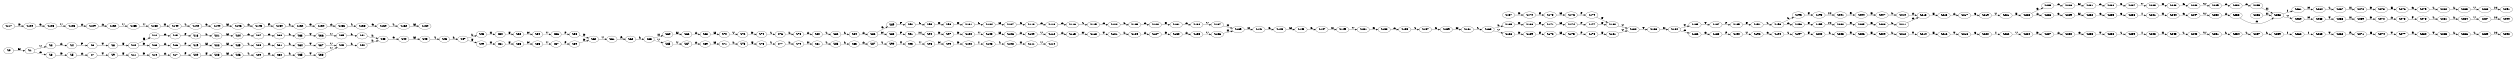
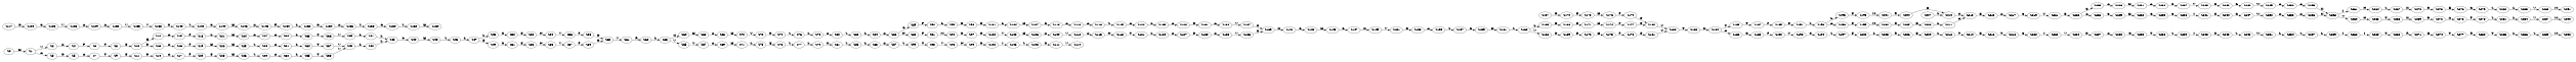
  strict digraph {
    rankdir=LR
    S0
    S1
    S2
    S3
    S4
    S5
    S6
    S7
    S8
    S9
    S10
    S11
    S12
    S13
    S14
    S15
    S16
    S17
    S18
    S19
    S20
    S21
    S22
    S23
    S24
    S25
    S26
    S27
    S28
    S29
    S30
    S31
    S32
    S33
    S34
    S35
    S36
    S37
    S38
    S39
    S40
    S41
    S42
    S43
    S44
    S45
    S46
    S47
    S48
    S49
    S50
    S51
    S52
    S53
    S54
    S55
    S56
    S57
    S58
    S59
    S60
    S61
    S62
    S63
    S64
    S65
    S66
    S67
    S68
    S69
    S70
    S71
    S72
    S73
    S74
    S75
    S76
    S77
    S78
    S79
    S80
    S81
    S82
    S83
    S84
    S85
    S86
    S87
    S88
    S89
    S90
    S91
    S92
    S93
    S94
    S95
    S96
    S97
    S98
    S99
    S100
    S101
    S102
    S103
    S104
    S105
    S106
    S107
    S108
    S109
    S110
    S111
    S112
    S113
    S114
    S115
    S116
    S118
    S119
    S117
    S120
    S121
    S122
    S123
    S124
    S125
    S126
    S127
    S128
    S129
    S130
    S131
    S132
    S133
    S134
    S135
    S136
    S137
    S138
    S139
    S140
    S141
    S142
    S143
    S144
    S145
    S146
    S147
    S148
    S149
    S150
    S151
    S152
    S153
    S154
    S155
    S156
    S157
    S158
    S159
    S160
    S161
    S162
    S163
    S164
    S165
    S166
    S168
    S169
    S167
    S170
    S171
    S172
    S173
    S174
    S175
    S176
    S177
    S178
    S179
    S180
    S181
    S182
    S183
    S184
    S185
    S186
    S187
    S188
    S189
    S190
    S191
    S192
    S193
    S194
    S195
    S196
    S197
    S198
    S199
    S200
    S201
    S202
    S203
    S204
    S205
    S206
    S207
    S208
    S209
    S210
    S211
    S212
    S213
    S214
    S215
    S216
    S217
    S218
    S219
    S220
    S221
    S222
    S223
    S224
    S225
    S226
    S227
    S228
    S229
    S230
    S231
    S232
    S233
    S234
    S235
    S236
    S237
    S238
    S239
    S240
    S241
    S242
    S243
    S244
    S245
    S246
    S247
    S248
    S249
    S250
    S251
    S252
    S253
    S254
    S255
    S256
    S257
    S258
    S259
    S260
    S261
    S262
    S263
    S264
    S265
    S266
    S267
    S268
    S269
    S270
    S271
    S272
    S273
    S274
    S275
    S276
    S277
    S278
    S279
    S280
    S281
    S282
    S283
    S284
    S285
    S286
    S287
    S288
    S289
    S290
    S291
    S292
    S0 -> S1 [label=H]
    S1 -> S2 [label=V]
    S1 -> S3 [label=A]
    S2 -> S4 [label=A]
    S3 -> S5 [label=D]
    S4 -> S6 [label=P]
    S5 -> S7 [label=A]
    S6 -> S8 [label=T]
    S7 -> S9 [label=T]
    S8 -> S10 [label=F]
    S9 -> S11 [label=F]
    S10 -> S12 [label=E]
    S10 -> S13 [label=D]
    S11 -> S14 [label=D]
    S12 -> S15 [label=A]
    S13 -> S16 [label=A]
    S14 -> S17 [label=A]
    S15 -> S18 [label=P]
    S16 -> S19 [label=P]
    S17 -> S20 [label=P]
    S18 -> S21 [label=L]
    S19 -> S22 [label=H]
    S20 -> S23 [label=F]
    S21 -> S24 [label=H]
    S22 -> S25 [label=H]
    S23 -> S26 [label=H]
    S24 -> S27 [label=A]
    S25 -> S28 [label=S]
    S26 -> S29 [label=S]
    S27 -> S30 [label=A]
    S28 -> S31 [label=A]
    S29 -> S32 [label=A]
    S30 -> S33 [label=L]
    S31 -> S34 [label=L]
    S32 -> S35 [label=L]
    S33 -> S36 [label=T]
    S34 -> S37 [label=T]
    S35 -> S38 [label=T]
    S36 -> S39 [label=V]
    S37 -> S40 [label=V]
    S38 -> S40 [label=V]
    S39 -> S41 [label=L]
    S40 -> S42 [label=L]
    S41 -> S43 [label=L]
    S42 -> S43 [label=L]
    S43 -> S44 [label=C]
    S44 -> S45 [label=H]
    S45 -> S46 [label=S]
    S46 -> S47 [label=L]
    S47 -> S48 [label=L]
    S47 -> S49 [label=F]
    S48 -> S50 [label=K]
    S49 -> S51 [label=K]
    S50 -> S52 [label=F]
    S51 -> S53 [label=F]
    S52 -> S54 [label=N]
    S53 -> S55 [label=N]
    S54 -> S56 [label=V]
    S55 -> S57 [label=V]
    S56 -> S58 [label=P]
    S57 -> S59 [label=P]
    S58 -> S60 [label=D]
    S59 -> S60 [label=D]
    S60 -> S61 [label=V]
    S61 -> S62 [label=R]
    S62 -> S63 [label=L]
    S63 -> S64 [label=K]
    S63 -> S65 [label=V]
    S64 -> S66 [label=H]
    S65 -> S67 [label=Y]
    S66 -> S68 [label=A]
    S67 -> S69 [label=A]
    S68 -> S70 [label=H]
    S69 -> S71 [label=H]
    S70 -> S72 [label=Y]
    S71 -> S73 [label=L]
    S72 -> S74 [label=D]
    S73 -> S75 [label=E]
    S74 -> S76 [label=S]
    S75 -> S77 [label=S]
    S76 -> S78 [label=L]
    S77 -> S79 [label=L]
    S78 -> S80 [label=A]
    S79 -> S81 [label=K]
    S80 -> S82 [label=S]
    S81 -> S83 [label=S]
    S82 -> S84 [label=L]
    S83 -> S85 [label=L]
    S84 -> S86 [label=A]
    S85 -> S87 [label=A]
    S86 -> S88 [label=N]
    S86 -> S89 [label=G]
    S87 -> S90 [label=S]
    S88 -> S91 [label=P]
    S89 -> S92 [label=P]
    S90 -> S93 [label=T]
    S91 -> S94 [label=M]
    S92 -> S95 [label=L]
    S93 -> S96 [label=V]
    S94 -> S97 [label=D]
    S95 -> S98 [label=D]
    S96 -> S99 [label=N]
    S97 -> S100 [label=D]
    S98 -> S101 [label=D]
    S99 -> S102 [label=D]
    S100 -> S103 [label=V]
    S101 -> S104 [label=L]
    S102 -> S105 [label=I]
    S103 -> S106 [label=H]
    S104 -> S107 [label=H]
    S105 -> S108 [label=S]
    S106 -> S109 [label=A]
    S107 -> S110 [label=G]
    S108 -> S111 [label=K]
    S109 -> S112 [label=V]
    S110 -> S113 [label=A]
    S111 -> S114 [label=V]
    S112 -> S115 [label=A]
    S113 -> S116 [label=A]
    S115 -> S118 [label=N]
    S116 -> S119 [label=S]
    S118 -> S121 [label=T]
    S119 -> S122 [label=A]
    S117 -> S120 [label=D]
    S120 -> S123 [label=G]
    S121 -> S124 [label=L]
    S122 -> S125 [label=L]
    S123 -> S126 [label=V]
    S124 -> S127 [label=A]
    S125 -> S128 [label=A]
    S126 -> S129 [label=A]
    S127 -> S130 [label=D]
    S128 -> S131 [label=D]
    S129 -> S132 [label=A]
    S130 -> S133 [label=A]
    S131 -> S134 [label=A]
    S132 -> S135 [label=V]
    S133 -> S136 [label=V]
    S134 -> S137 [label=V]
    S135 -> S138 [label=V]
    S136 -> S139 [label=K]
    S137 -> S139 [label=K]
    S138 -> S140 [label=K]
    S139 -> S141 [label=K]
    S140 -> S142 [label=S]
    S141 -> S143 [label=G]
    S142 -> S144 [label=G]
    S143 -> S145 [label=H]
    S144 -> S146 [label=H]
    S145 -> S147 [label=G]
    S146 -> S148 [label=A]
    S147 -> S149 [label=K]
    S148 -> S150 [label=R]
    S149 -> S151 [label=V]
    S150 -> S152 [label=L]
    S151 -> S153 [label=Q]
    S152 -> S154 [label=Q]
    S153 -> S155 [label=A]
    S154 -> S156 [label=A]
    S155 -> S157 [label=S]
    S156 -> S158 [label=S]
    S157 -> S159 [label=G]
    S158 -> S160 [label=G]
    S159 -> S161 [label=H]
    S160 -> S162 [label=S]
    S161 -> S163 [label=S]
    S162 -> S164 [label=H]
    S163 -> S165 [label=L]
    S163 -> S166 [label=V]
    S165 -> S168 [label=D]
    S166 -> S169 [label=D]
    S168 -> S171 [label=F]
    S169 -> S172 [label=F]
    S167 -> S170 [label=D]
    S170 -> S173 [label=F]
    S171 -> S174 [label=H]
    S172 -> S175 [label=H]
    S173 -> S176 [label=H]
    S174 -> S177 [label=P]
    S175 -> S178 [label=P]
    S176 -> S179 [label=P]
    S177 -> S180 [label=F]
    S178 -> S181 [label=F]
    S179 -> S180 [label=F]
    S180 -> S182 [label=Y]
    S181 -> S182 [label=Y]
    S182 -> S183 [label=T]
    S183 -> S184 [label=K]
    S184 -> S185 [label=T]
    S184 -> S186 [label=A]
    S185 -> S187 [label=T]
    S186 -> S188 [label=Q]
    S187 -> S189 [label=P]
    S188 -> S190 [label=P]
    S189 -> S191 [label=F]
    S190 -> S192 [label=Y]
    S191 -> S193 [label=S]
    S192 -> S194 [label=C]
    S193 -> S195 [label=L]
    S193 -> S196 [label=A]
    S194 -> S197 [label=S]
    S195 -> S198 [label=F]
    S196 -> S199 [label=F]
    S197 -> S200 [label=F]
    S198 -> S201 [label=M]
    S199 -> S202 [label=M]
    S200 -> S203 [label=L]
    S201 -> S204 [label=R]
    S202 -> S205 [label=R]
    S203 -> S206 [label=R]
-   S204 -> S207 [label=E]
+   S204 -> S210 [label=E]
    S205 -> S208 [label=E]
    S206 -> S209 [label=E]
    S207 -> S210 [label=L]
    S208 -> S211 [label=L]
    S209 -> S212 [label=L]
    S210 -> S213 [label=A]
    S211 -> S213 [label=A]
    S212 -> S214 [label=T]
    S213 -> S215 [label=E]
    S214 -> S216 [label=E]
    S215 -> S217 [label=A]
    S216 -> S218 [label=T]
    S217 -> S219 [label=G]
    S218 -> S220 [label=G]
    S219 -> S221 [label=Y]
    S220 -> S222 [label=I]
    S221 -> S223 [label=E]
    S222 -> S224 [label=V]
    S223 -> S225 [label=G]
    S223 -> S226 [label=A]
    S224 -> S227 [label=D]
    S225 -> S228 [label=A]
    S226 -> S229 [label=G]
    S227 -> S230 [label=A]
    S228 -> S231 [label=H]
    S229 -> S232 [label=H]
    S230 -> S233 [label=Q]
    S231 -> S234 [label=A]
    S232 -> S235 [label=G]
    S233 -> S236 [label=T]
    S234 -> S237 [label=G]
    S235 -> S238 [label=G]
    S236 -> S239 [label=S]
    S237 -> S240 [label=V]
    S238 -> S241 [label=I]
    S239 -> S242 [label=I]
    S240 -> S243 [label=K]
    S241 -> S244 [label=K]
    S242 -> S245 [label=K]
    S243 -> S246 [label=G]
    S244 -> S247 [label=G]
    S245 -> S248 [label=S]
    S246 -> S249 [label=W]
    S247 -> S250 [label=W]
    S248 -> S251 [label=W]
    S249 -> S252 [label=A]
    S250 -> S253 [label=A]
    S251 -> S254 [label=L]
    S252 -> S255 [label=A]
-   S253 -> S258 [label=A]
+   S253 -> S256 [label=A]
    S254 -> S257 [label=S]
    S255 -> S258 [label=K]
    S256 -> S258 [label=K]
    S257 -> S259 [label=L]
    S258 -> S260 [label=V]
    S258 -> S261 [label=I]
    S259 -> S262 [label=I]
    S260 -> S263 [label=N]
    S261 -> S264 [label=N]
    S262 -> S265 [label=I]
    S263 -> S266 [label=T]
    S264 -> S267 [label=S]
    S265 -> S268 [label=T]
    S266 -> S269 [label=K]
    S267 -> S270 [label=K]
    S268 -> S271 [label=R]
    S269 -> S272 [label=D]
    S270 -> S273 [label=D]
    S271 -> S274 [label=E]
    S272 -> S275 [label=A]
    S273 -> S276 [label=E]
    S274 -> S277 [label=T]
    S275 -> S278 [label=P]
    S276 -> S279 [label=G]
    S277 -> S280 [label=R]
    S278 -> S281 [label=S]
    S279 -> S282 [label=S]
    S280 -> S283 [label=T]
    S281 -> S284 [label=L]
    S282 -> S285 [label=L]
    S283 -> S286 [label=L]
    S284 -> S287 [label=V]
    S285 -> S288 [label=V]
    S286 -> S289 [label=S]
    S287 -> S290 [label=M]
    S288 -> S291 [label=M]
    S289 -> S292 [label=M]
  }
